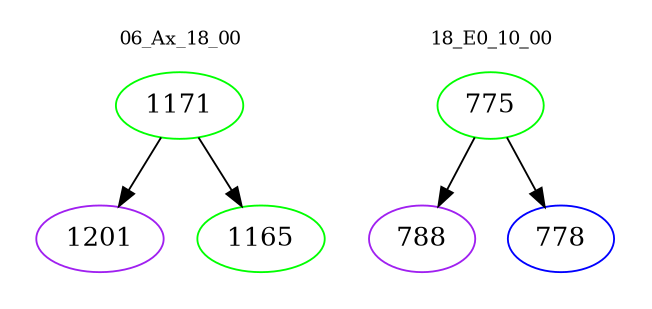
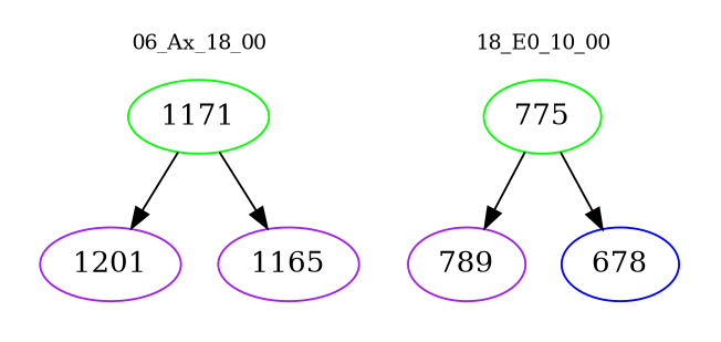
  digraph {
    node [color=purple]
    edge [color=black]
    n1 [color=green label=1171]
    n2 [label=1201]
-   n3 [color=green label=1165]
+   n3 [label=1165]
    n4 [color=green label=775]
-   n5 [label=788]
-   n6 [color=blue label=778]
+   n5 [label=789]
+   n6 [color=blue label=678]
    subgraph cluster_1 {
      color=white
      fontsize=10
      label="06_Ax_18_00"
      n1
      n2
      n3
    }
    subgraph cluster_2 {
      color=white
      fontsize=10
      label="18_E0_10_00"
      n4
      n5
      n6
    }
    n1 -> n2
    n1 -> n3
    n4 -> n5
    n4 -> n6
  }
